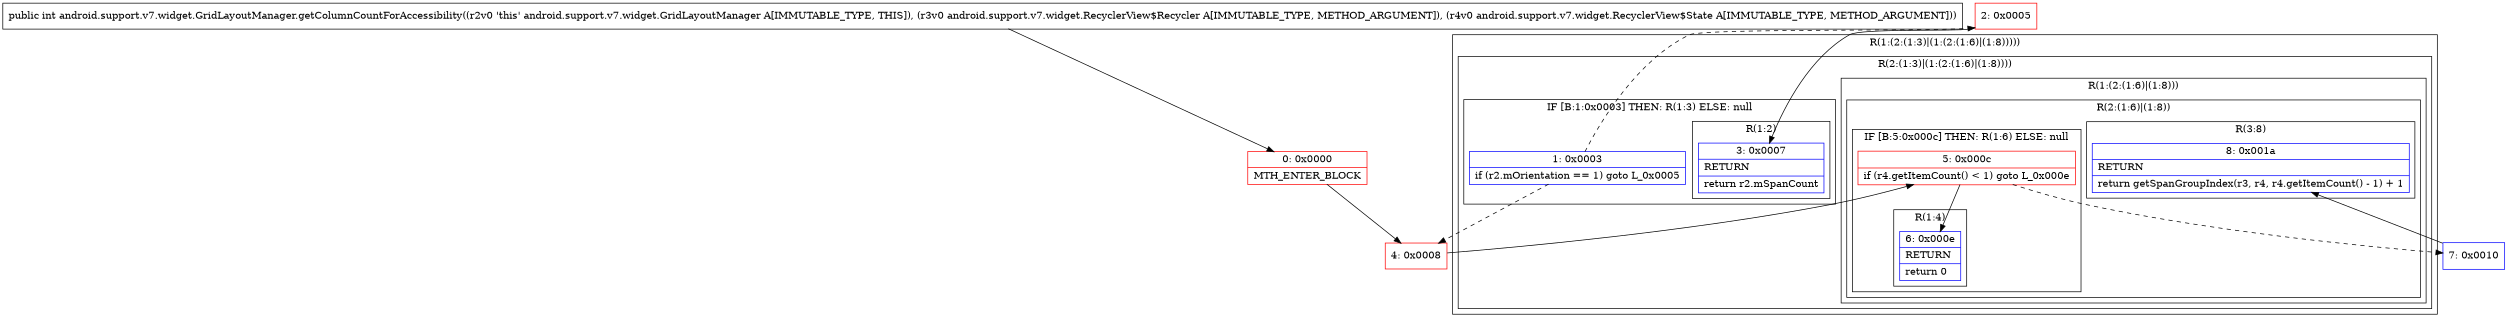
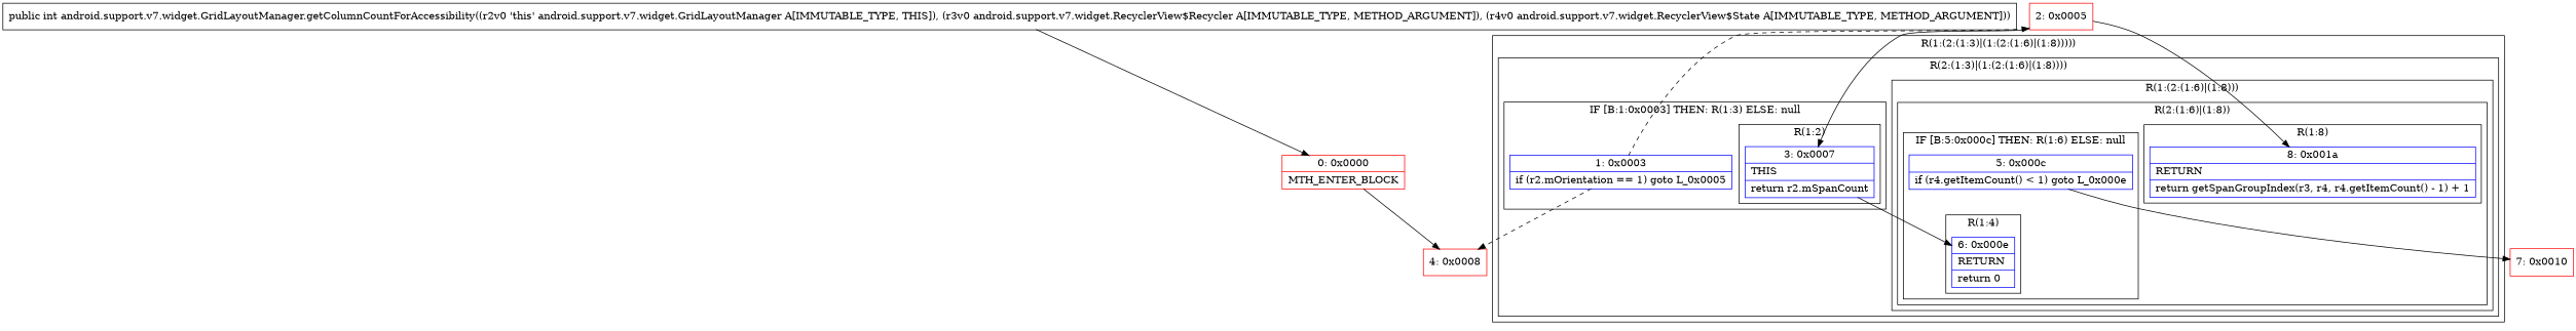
  digraph {
    fontname="DejaVu Serif"
    node [color=blue fontname="DejaVu Serif" shape=record]
    edge [fontname="DejaVu Serif"]
-   n1 [label="{3\:\ 0x0007|RETURN\l|return r2.mSpanCount\l}"]
+   n1 [label="{3\:\ 0x0007|THIS\l|return r2.mSpanCount\l}"]
    n2 [label="{1\:\ 0x0003|if (r2.mOrientation == 1) goto L_0x0005\l}"]
    n3 [label="{6\:\ 0x000e|RETURN\l|return 0\l}"]
-   n4 [color=red label="{5\:\ 0x000c|if (r4.getItemCount() \< 1) goto L_0x000e\l}"]
+   n4 [label="{5\:\ 0x000c|if (r4.getItemCount() \< 1) goto L_0x000e\l}"]
    n5 [label="{8\:\ 0x001a|RETURN\l|return getSpanGroupIndex(r3, r4, r4.getItemCount() \- 1) + 1\l}"]
    n6 [color=red label="{2\:\ 0x0005}"]
    n7 [color=red label="{4\:\ 0x0008}"]
-   n8 [label="{7\:\ 0x0010}"]
+   n8 [color=red label="{7\:\ 0x0010}"]
    n9 [color=red label="{0\:\ 0x0000|MTH_ENTER_BLOCK\l}"]
    n10 [label="{public int android.support.v7.widget.GridLayoutManager.getColumnCountForAccessibility((r2v0 'this' android.support.v7.widget.GridLayoutManager A[IMMUTABLE_TYPE, THIS]), (r3v0 android.support.v7.widget.RecyclerView$Recycler A[IMMUTABLE_TYPE, METHOD_ARGUMENT]), (r4v0 android.support.v7.widget.RecyclerView$State A[IMMUTABLE_TYPE, METHOD_ARGUMENT])) }" color=""]
    subgraph cluster_1 {
      label="R(1:(2:(1:3)|(1:(2:(1:6)|(1:8)))))"
      subgraph cluster_2 {
        label="R(2:(1:3)|(1:(2:(1:6)|(1:8))))"
        subgraph cluster_3 {
          label="IF [B:1:0x0003] THEN: R(1:3) ELSE: null"
          n2
          subgraph cluster_4 {
            label="R(1:2)"
            n1
          }
        }
        subgraph cluster_5 {
          label="R(1:(2:(1:6)|(1:8)))"
          subgraph cluster_6 {
            label="R(2:(1:6)|(1:8))"
            subgraph cluster_7 {
              label="IF [B:5:0x000c] THEN: R(1:6) ELSE: null"
              n4
              subgraph cluster_8 {
                label="R(1:4)"
                n3
              }
            }
            subgraph cluster_9 {
-             label="R(3:8)"
+             label="R(1:8)"
              n5
            }
          }
        }
      }
    }
    n2 -> n6 [style=dashed]
    n2 -> n7 [style=dashed]
-   n4 -> n3
-   n4 -> n8 [style=dashed]
+   n1 -> n3
+   n4 -> n8 [style=solid]
    n6 -> n1
-   n7 -> n4
-   n8 -> n5
+   n6 -> n5
    n9 -> n7
    n10 -> n9
  }
